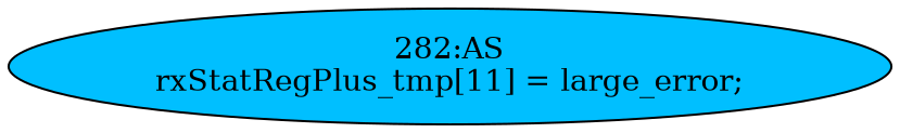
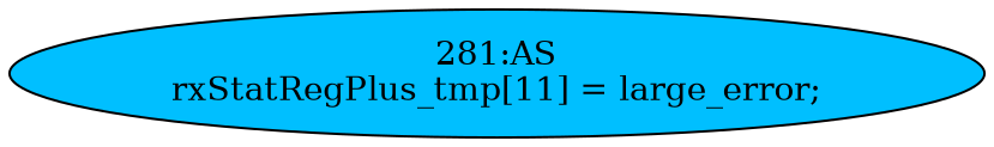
  strict digraph {
-   n1 [ast="<pyverilog.vparser.ast.Assign object at 0x7fd29a783bd0>" def_var="['rxStatRegPlus_tmp']" fillcolor=deepskyblue label="282:AS\nrxStatRegPlus_tmp[11] = large_error;" statements="[]" style=filled typ=Assign use_var="['large_error']"]
+   n1 [ast="<pyverilog.vparser.ast.Assign object at 0x7fd29a783bd0>" def_var="['rxStatRegPlus_tmp']" fillcolor=deepskyblue label="281:AS\nrxStatRegPlus_tmp[11] = large_error;" statements="[]" style=filled typ=Assign use_var="['large_error']"]
  }
